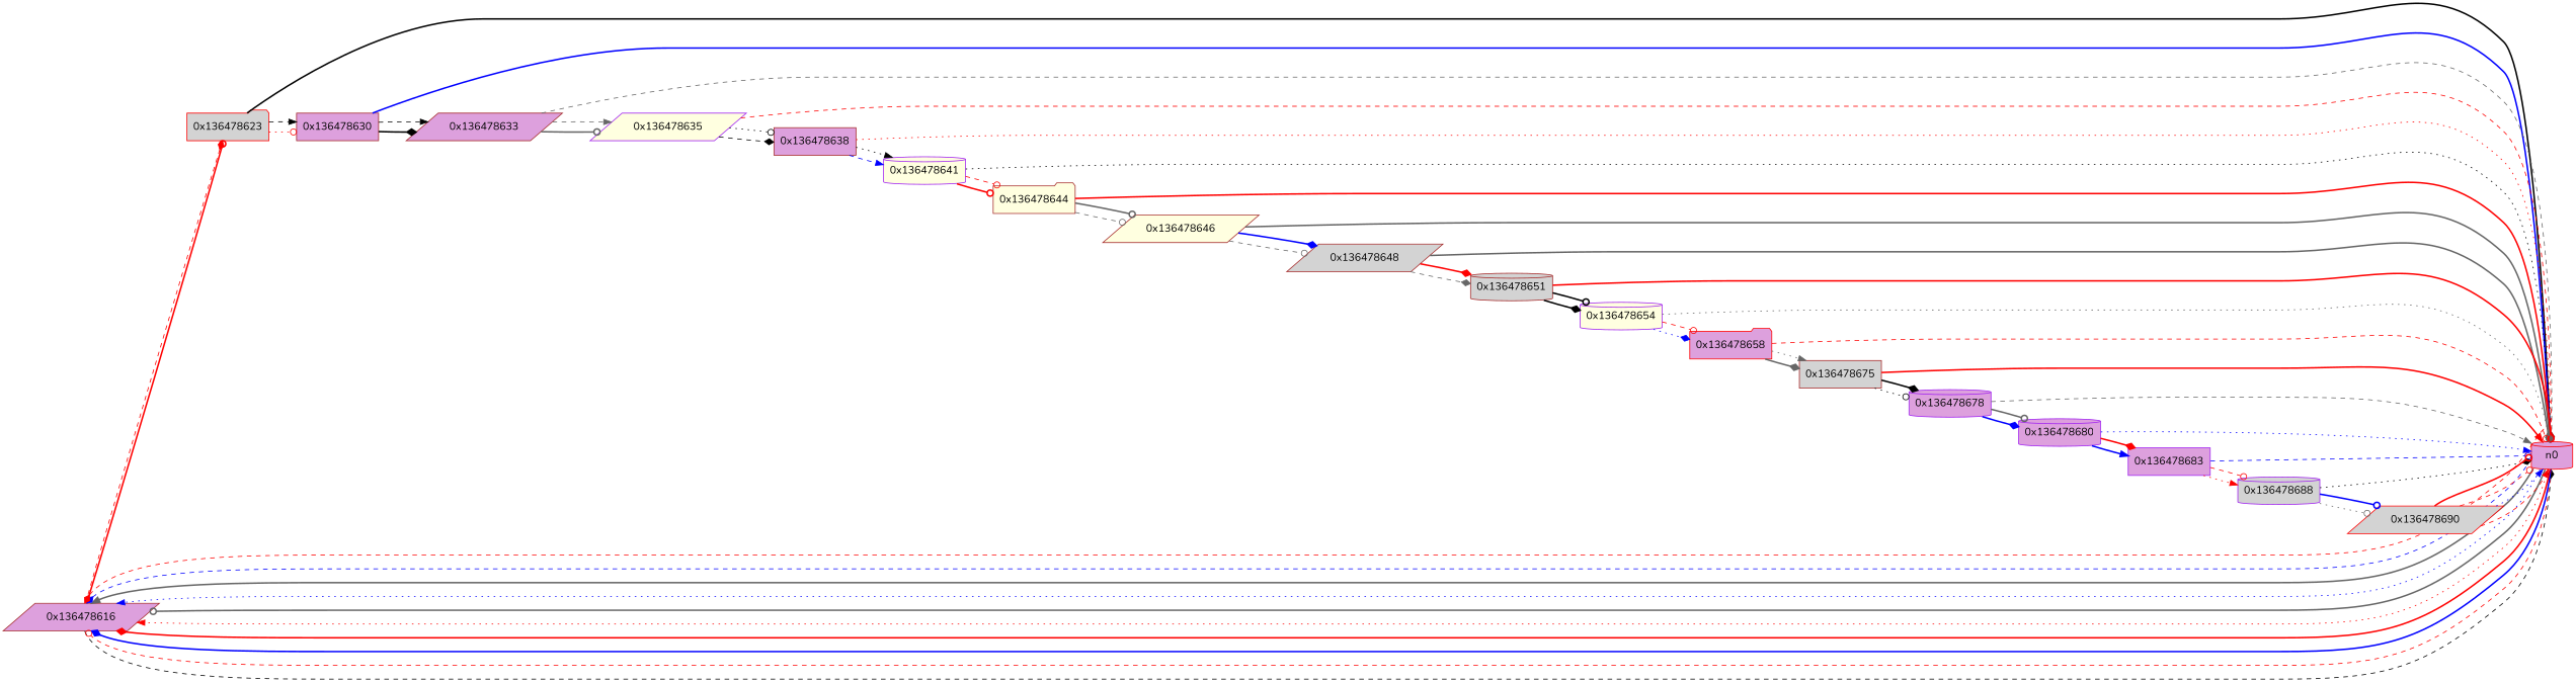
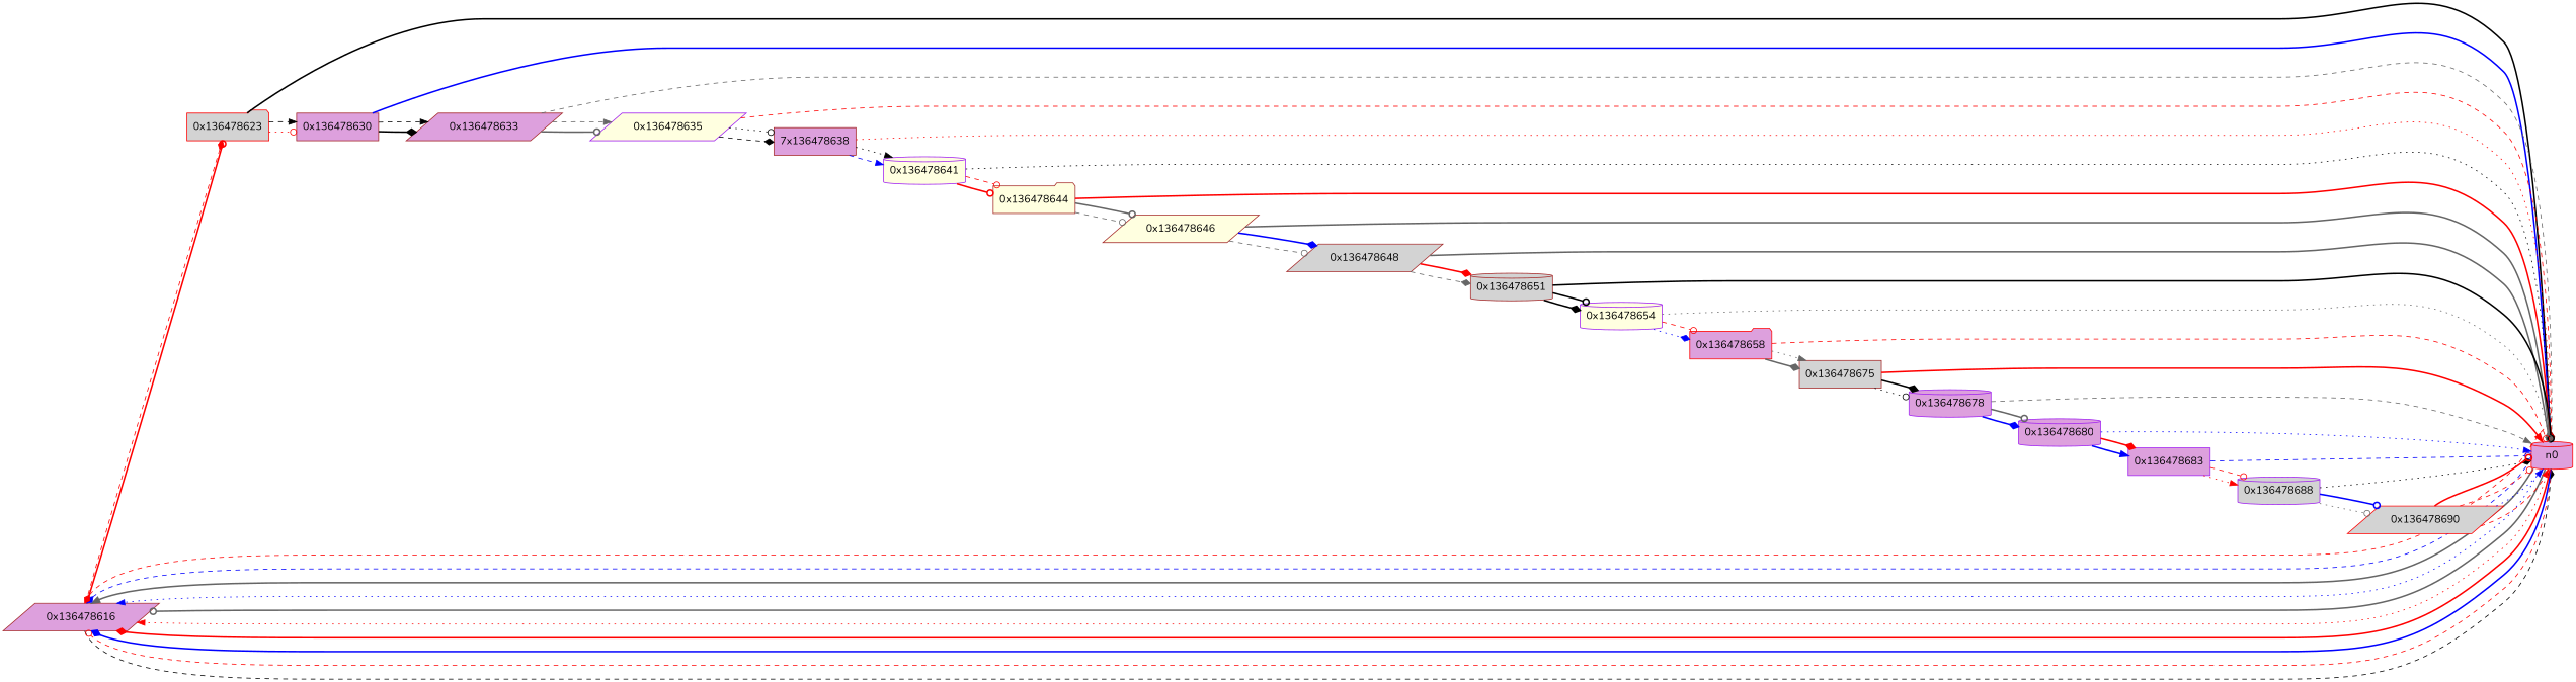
  digraph {
    fontname=Nunito
    rankdir=LR
    node [color=brown fillcolor=plum fontname=Nunito shape=cylinder style=filled]
    edge [arrowhead=odot color=red fontname=Nunito style=bold]
    n1 [label="0x136478616" shape=parallelogram]
    n2 [color=red fillcolor=lightgrey label="0x136478623" shape=folder]
    n0 [color=red]
    n3 [label="0x136478630" shape=box]
    n4 [label="0x136478633" shape=parallelogram]
    n5 [color=purple fillcolor=lightyellow label="0x136478635" shape=parallelogram]
-   n6 [label="0x136478638" shape=box]
+   n6 [label="7x136478638" shape=box]
    n7 [color=purple fillcolor=lightyellow label="0x136478641"]
    n8 [fillcolor=lightyellow label="0x136478644" shape=folder]
    n9 [fillcolor=lightyellow label="0x136478646" shape=parallelogram]
    n10 [fillcolor=lightgrey label="0x136478648" shape=parallelogram]
    n11 [fillcolor=lightgrey label="0x136478651"]
    n12 [color=purple fillcolor=lightyellow label="0x136478654"]
    n13 [color=red label="0x136478658" shape=folder]
    n14 [fillcolor=lightgrey label="0x136478675" shape=box]
    n15 [color=purple label="0x136478678"]
    n16 [color=purple label="0x136478680"]
    n17 [color=purple label="0x136478683" shape=box]
    n18 [color=purple fillcolor=lightgrey label="0x136478688"]
    n19 [color=red fillcolor=lightgrey label="0x136478690" shape=parallelogram]
    n1 -> n2
    n1 -> n2 [arrowhead=diamond style=dashed]
    n1 -> n0 [arrowhead=diamond color=black style=dashed]
    n2 -> n0 [arrowhead=diamond color=black]
    n2 -> n3 [style=dotted]
    n2 -> n3 [arrowhead=normal color=black style=dashed]
    n0 -> n1 [style=dashed]
    n0 -> n1 [arrowhead=diamond color=blue]
    n0 -> n1 [arrowhead=diamond]
    n0 -> n1 [arrowhead=normal style=dotted]
    n0 -> n1 [color=gray40]
    n0 -> n1 [arrowhead=normal color=blue style=dotted]
    n0 -> n1 [arrowhead=normal color=gray40]
    n0 -> n1 [arrowhead=diamond color=blue style=dashed]
    n0 -> n1 [arrowhead=diamond style=dashed]
    n3 -> n0 [color=blue]
    n3 -> n4 [arrowhead=diamond color=black]
    n3 -> n4 [arrowhead=normal color=black style=dashed]
    n4 -> n0 [arrowhead=diamond color=gray40 style=dashed]
    n4 -> n5 [color=gray40]
    n4 -> n5 [arrowhead=normal color=gray40 style=dashed]
    n5 -> n0 [arrowhead=diamond style=dashed]
    n5 -> n6 [arrowhead=diamond color=black style=dashed]
    n5 -> n6 [color=black style=dotted]
    n6 -> n0 [arrowhead=diamond style=dotted]
    n6 -> n7 [arrowhead=normal color=blue style=dashed]
    n6 -> n7 [arrowhead=normal color=black style=dotted]
    n7 -> n0 [arrowhead=diamond color=black style=dotted]
    n7 -> n8
    n7 -> n8 [style=dashed]
    n8 -> n0 [arrowhead=diamond]
    n8 -> n9 [color=gray40 style=dashed]
    n8 -> n9 [color=gray40]
    n9 -> n0 [color=gray40]
    n9 -> n10 [color=gray40 style=dashed]
    n9 -> n10 [arrowhead=diamond color=blue]
    n10 -> n0 [arrowhead=diamond color=gray40]
    n10 -> n11 [arrowhead=diamond color=gray40 style=dashed]
    n10 -> n11 [arrowhead=diamond]
-   n11 -> n0
+   n11 -> n0 [color=black]
    n11 -> n12 [arrowhead=diamond color=black]
    n11 -> n12 [color=black]
    n12 -> n0 [color=gray40 style=dotted]
    n12 -> n13 [arrowhead=diamond color=blue style=dotted]
    n12 -> n13 [style=dashed]
    n13 -> n0 [style=dashed]
    n13 -> n14 [arrowhead=diamond color=gray40]
    n13 -> n14 [arrowhead=normal color=gray40 style=dotted]
    n14 -> n0 [arrowhead=normal]
    n14 -> n15 [color=black style=dotted]
    n14 -> n15 [arrowhead=diamond color=black]
    n15 -> n0 [arrowhead=normal color=gray40 style=dashed]
    n15 -> n16 [arrowhead=diamond color=blue]
    n15 -> n16 [color=gray40]
    n16 -> n0 [arrowhead=normal color=blue style=dotted]
    n16 -> n17 [arrowhead=normal color=blue]
    n16 -> n17 [arrowhead=diamond]
    n17 -> n0 [color=blue style=dashed]
    n17 -> n18 [arrowhead=normal style=dotted]
    n17 -> n18 [style=dashed]
    n18 -> n0 [arrowhead=diamond color=black style=dotted]
    n18 -> n19 [color=gray40 style=dotted]
    n18 -> n19 [color=blue]
    n19 -> n0 [arrowhead=normal style=dashed]
    n19 -> n0 [arrowhead=normal color=blue style=dotted]
    n19 -> n0 [style=dashed]
    n19 -> n0
  }
